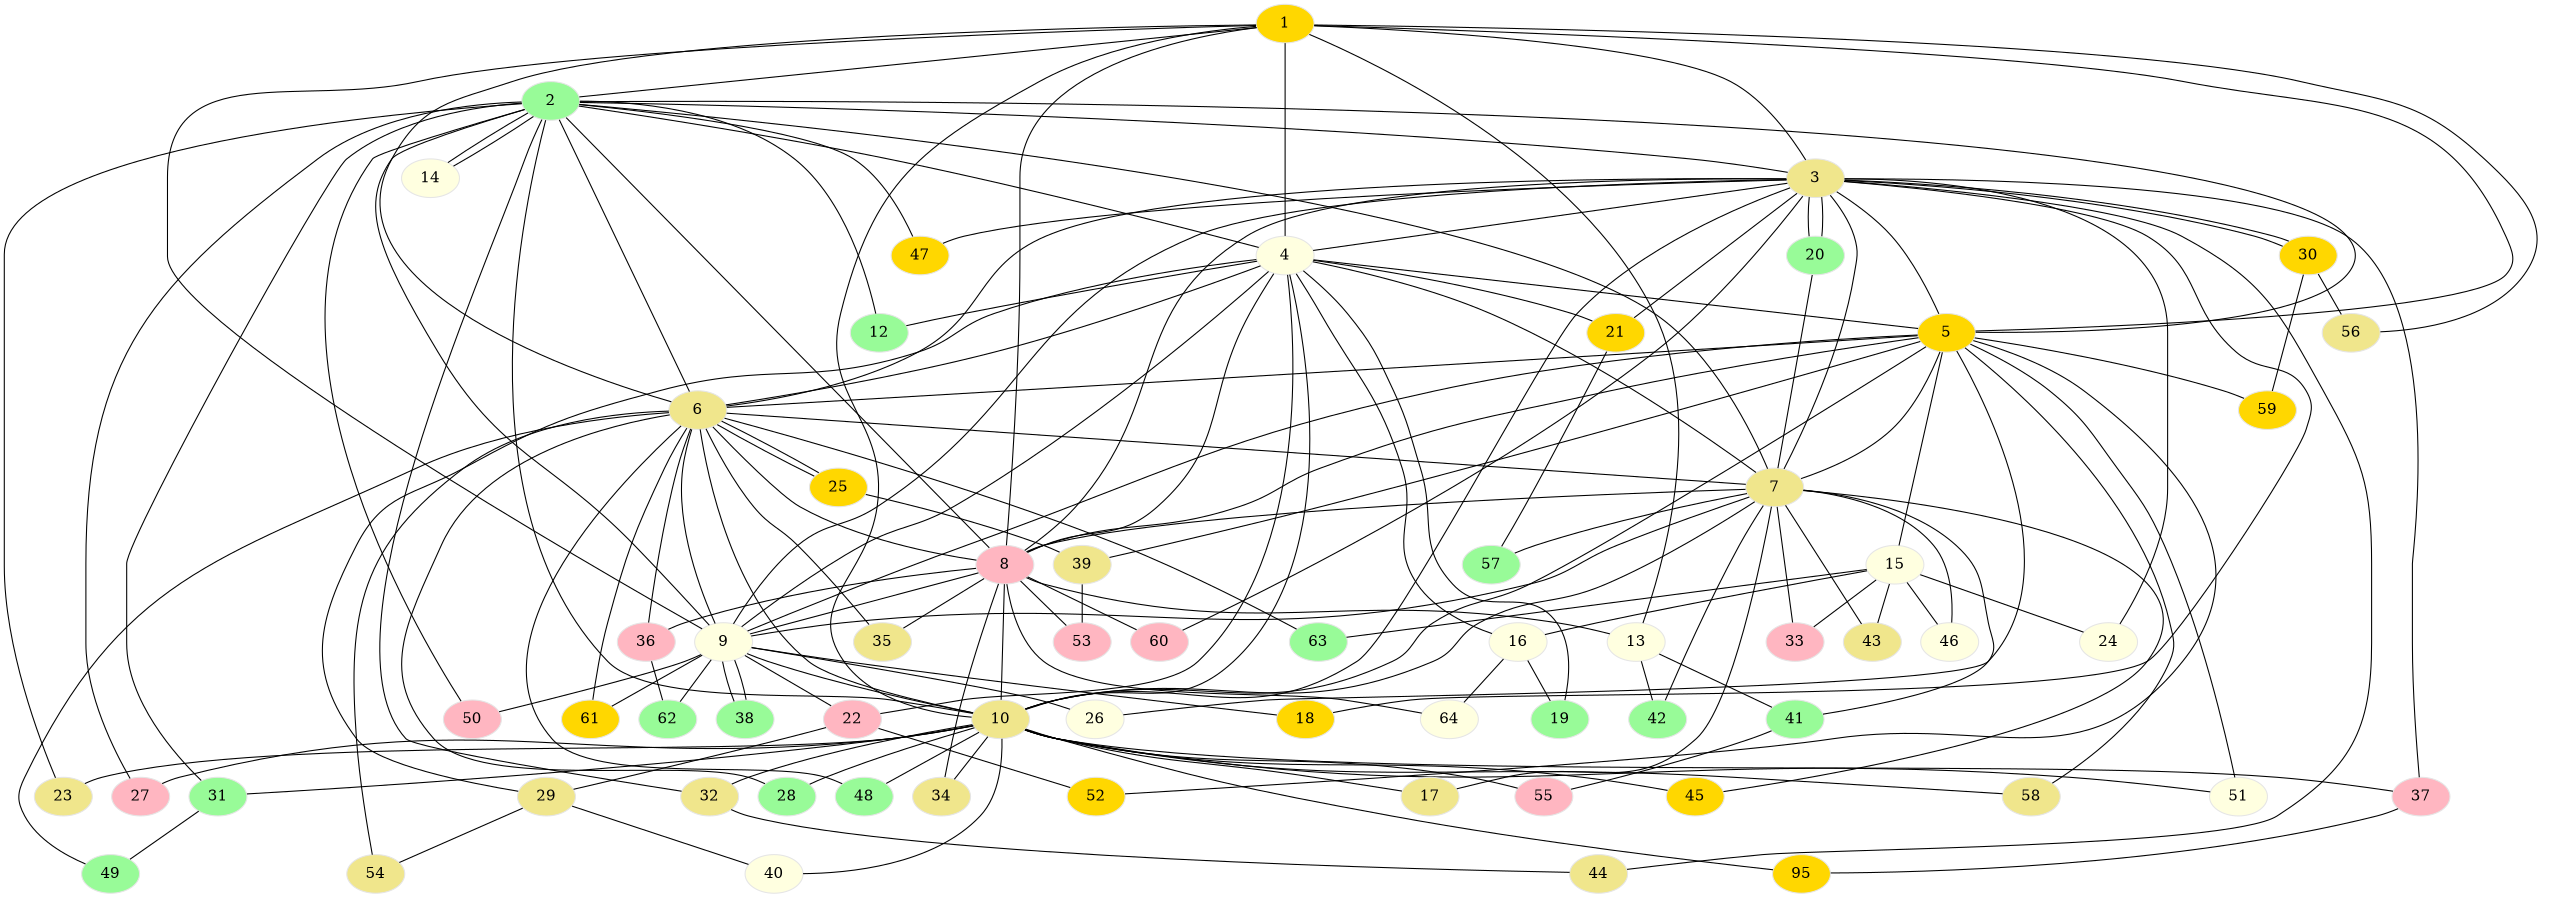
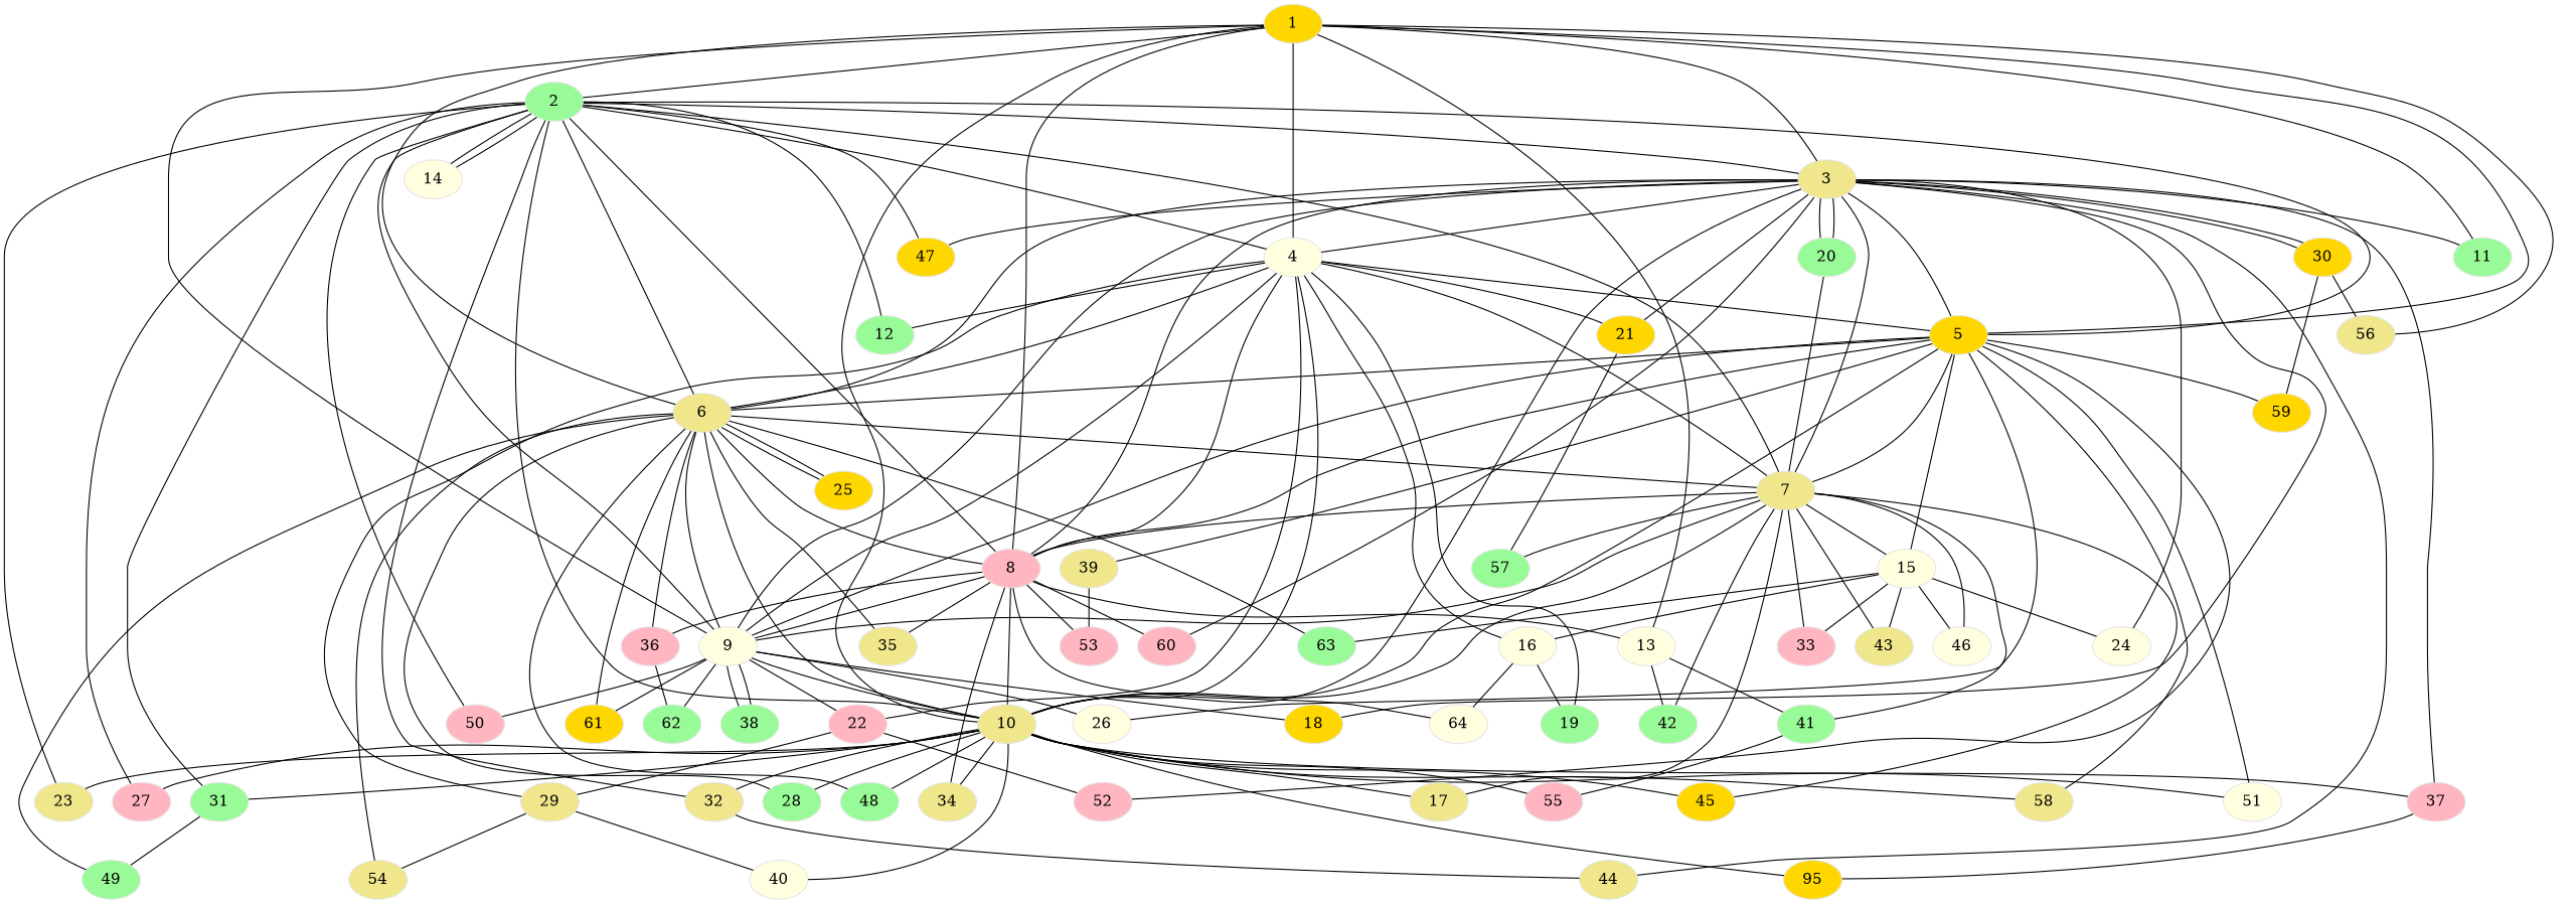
  graph {
    node [color=gray90 fillcolor=khaki style=filled]
    1 [fillcolor=gold]
    2 [fillcolor=palegreen]
    3
    4 [fillcolor=lightyellow]
    5 [fillcolor=gold]
    6
    8 [fillcolor=lightpink]
    9 [fillcolor=lightyellow]
    10
+   11 [fillcolor=palegreen]
    13 [fillcolor=lightyellow]
    56
    7
    12 [fillcolor=palegreen]
    14 [fillcolor=lightyellow]
    23
    27 [fillcolor=lightpink]
    31 [fillcolor=palegreen]
    32
    47 [fillcolor=gold]
    50 [fillcolor=lightpink]
    18 [fillcolor=gold]
    20 [fillcolor=palegreen]
    21 [fillcolor=gold]
    24 [fillcolor=lightyellow]
    30 [fillcolor=gold]
    37 [fillcolor=lightpink]
    44
    60 [fillcolor=lightpink]
    16 [fillcolor=lightyellow]
    19 [fillcolor=palegreen]
    22 [fillcolor=lightpink]
    29
    15 [fillcolor=lightyellow]
    26 [fillcolor=lightyellow]
    39
    51 [fillcolor=lightyellow]
-   52 [fillcolor=gold]
+   52 [fillcolor=lightpink]
    58
    59 [fillcolor=gold]
    25 [fillcolor=gold]
    28 [fillcolor=palegreen]
    35
    36 [fillcolor=lightpink]
    48 [fillcolor=palegreen]
    49 [fillcolor=palegreen]
    54
    61 [fillcolor=gold]
    63 [fillcolor=palegreen]
    17
    33 [fillcolor=lightpink]
    41 [fillcolor=palegreen]
    42 [fillcolor=palegreen]
    43
    45 [fillcolor=gold]
    46 [fillcolor=lightyellow]
    57 [fillcolor=palegreen]
    34
    53 [fillcolor=lightpink]
    64 [fillcolor=lightyellow]
    38 [fillcolor=palegreen]
    62 [fillcolor=palegreen]
    40 [fillcolor=lightyellow]
    55 [fillcolor=lightpink]
    n65 [fillcolor=gold label=95]
    1 -- 2
    1 -- 3
    1 -- 4
    1 -- 5
    1 -- 6
    1 -- 8
    1 -- 9
    1 -- 10
+   1 -- 11
    1 -- 13
    1 -- 56
    2 -- 3
    2 -- 4
    2 -- 5
    2 -- 6
    2 -- 8
    2 -- 9
    2 -- 10
    2 -- 7
    2 -- 12
    2 -- 14
    2 -- 14
    2 -- 23
    2 -- 27
    2 -- 31
    2 -- 32
    2 -- 47
    2 -- 50
    3 -- 4
    3 -- 5
    3 -- 6
    3 -- 8
    3 -- 9
    3 -- 10
+   3 -- 11
    3 -- 7
    3 -- 47
    3 -- 18
    3 -- 20
    3 -- 20
    3 -- 21
    3 -- 24
    3 -- 30
    3 -- 30
    3 -- 37
    3 -- 44
    3 -- 60
    4 -- 5
    4 -- 6
    4 -- 8
    4 -- 9
    4 -- 10
    4 -- 7
    4 -- 12
    4 -- 21
    4 -- 16
    4 -- 19
    4 -- 22
    4 -- 29
    5 -- 6
    5 -- 8
    5 -- 9
    5 -- 10
    5 -- 7
    5 -- 15
    5 -- 26
    5 -- 39
    5 -- 51
    5 -- 52
    5 -- 58
    5 -- 59
    6 -- 8
    6 -- 9
    6 -- 10
    6 -- 7
    6 -- 25
    6 -- 25
    6 -- 28
    6 -- 35
    6 -- 36
    6 -- 48
    6 -- 49
    6 -- 54
    6 -- 61
    6 -- 63
    8 -- 9
    8 -- 10
    8 -- 13
    8 -- 60
    8 -- 35
    8 -- 36
    8 -- 34
    8 -- 53
    8 -- 64
    9 -- 10
    9 -- 50
    9 -- 18
    9 -- 22
    9 -- 26
    9 -- 61
    9 -- 38
    9 -- 38
    9 -- 62
    10 -- 23
    10 -- 27
    10 -- 31
    10 -- 32
    10 -- 37
    10 -- 51
    10 -- 58
    10 -- 28
    10 -- 48
    10 -- 17
    10 -- 45
    10 -- 34
    10 -- 40
    10 -- 55
    10 -- n65
    13 -- 41
    13 -- 42
    7 -- 8
    7 -- 9
    7 -- 10
+   7 -- 15
    7 -- 17
    7 -- 33
    7 -- 41
    7 -- 42
    7 -- 43
    7 -- 45
    7 -- 46
    7 -- 57
    31 -- 49
    32 -- 44
    20 -- 7
    21 -- 57
    30 -- 56
    30 -- 59
    37 -- n65
    16 -- 19
    16 -- 64
    22 -- 29
    22 -- 52
    29 -- 54
    29 -- 40
    15 -- 24
    15 -- 16
    15 -- 63
    15 -- 33
    15 -- 43
    15 -- 46
    39 -- 53
-   25 -- 39
    36 -- 62
    41 -- 55
  }
